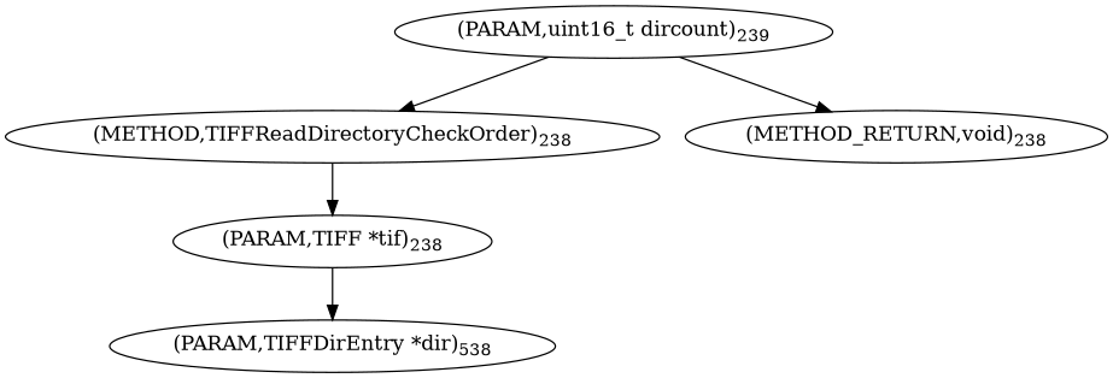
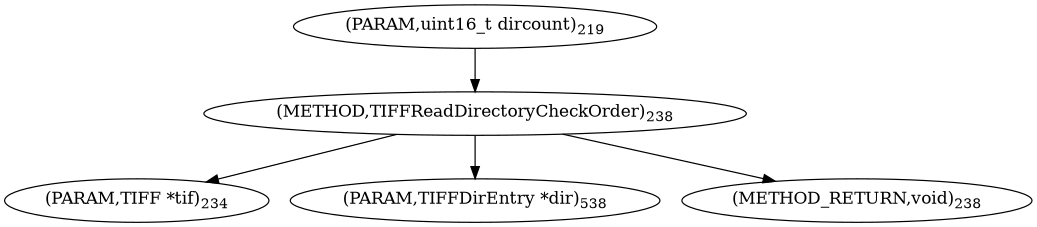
  digraph {
    n1 [label=<(METHOD,TIFFReadDirectoryCheckOrder)<SUB>238</SUB>>]
-   n2 [label=<(PARAM,TIFF *tif)<SUB>238</SUB>>]
+   n2 [label=<(PARAM,TIFF *tif)<SUB>234</SUB>>]
    n3 [label=<(PARAM,TIFFDirEntry *dir)<SUB>538</SUB>>]
    n4 [label=<(METHOD_RETURN,void)<SUB>238</SUB>>]
-   n5 [label=<(PARAM,uint16_t dircount)<SUB>239</SUB>>]
+   n5 [label=<(PARAM,uint16_t dircount)<SUB>219</SUB>>]
    n1 -> n2
-   n2 -> n3
-   n5 -> n4
+   n1 -> n3
+   n1 -> n4
    n5 -> n1
  }
